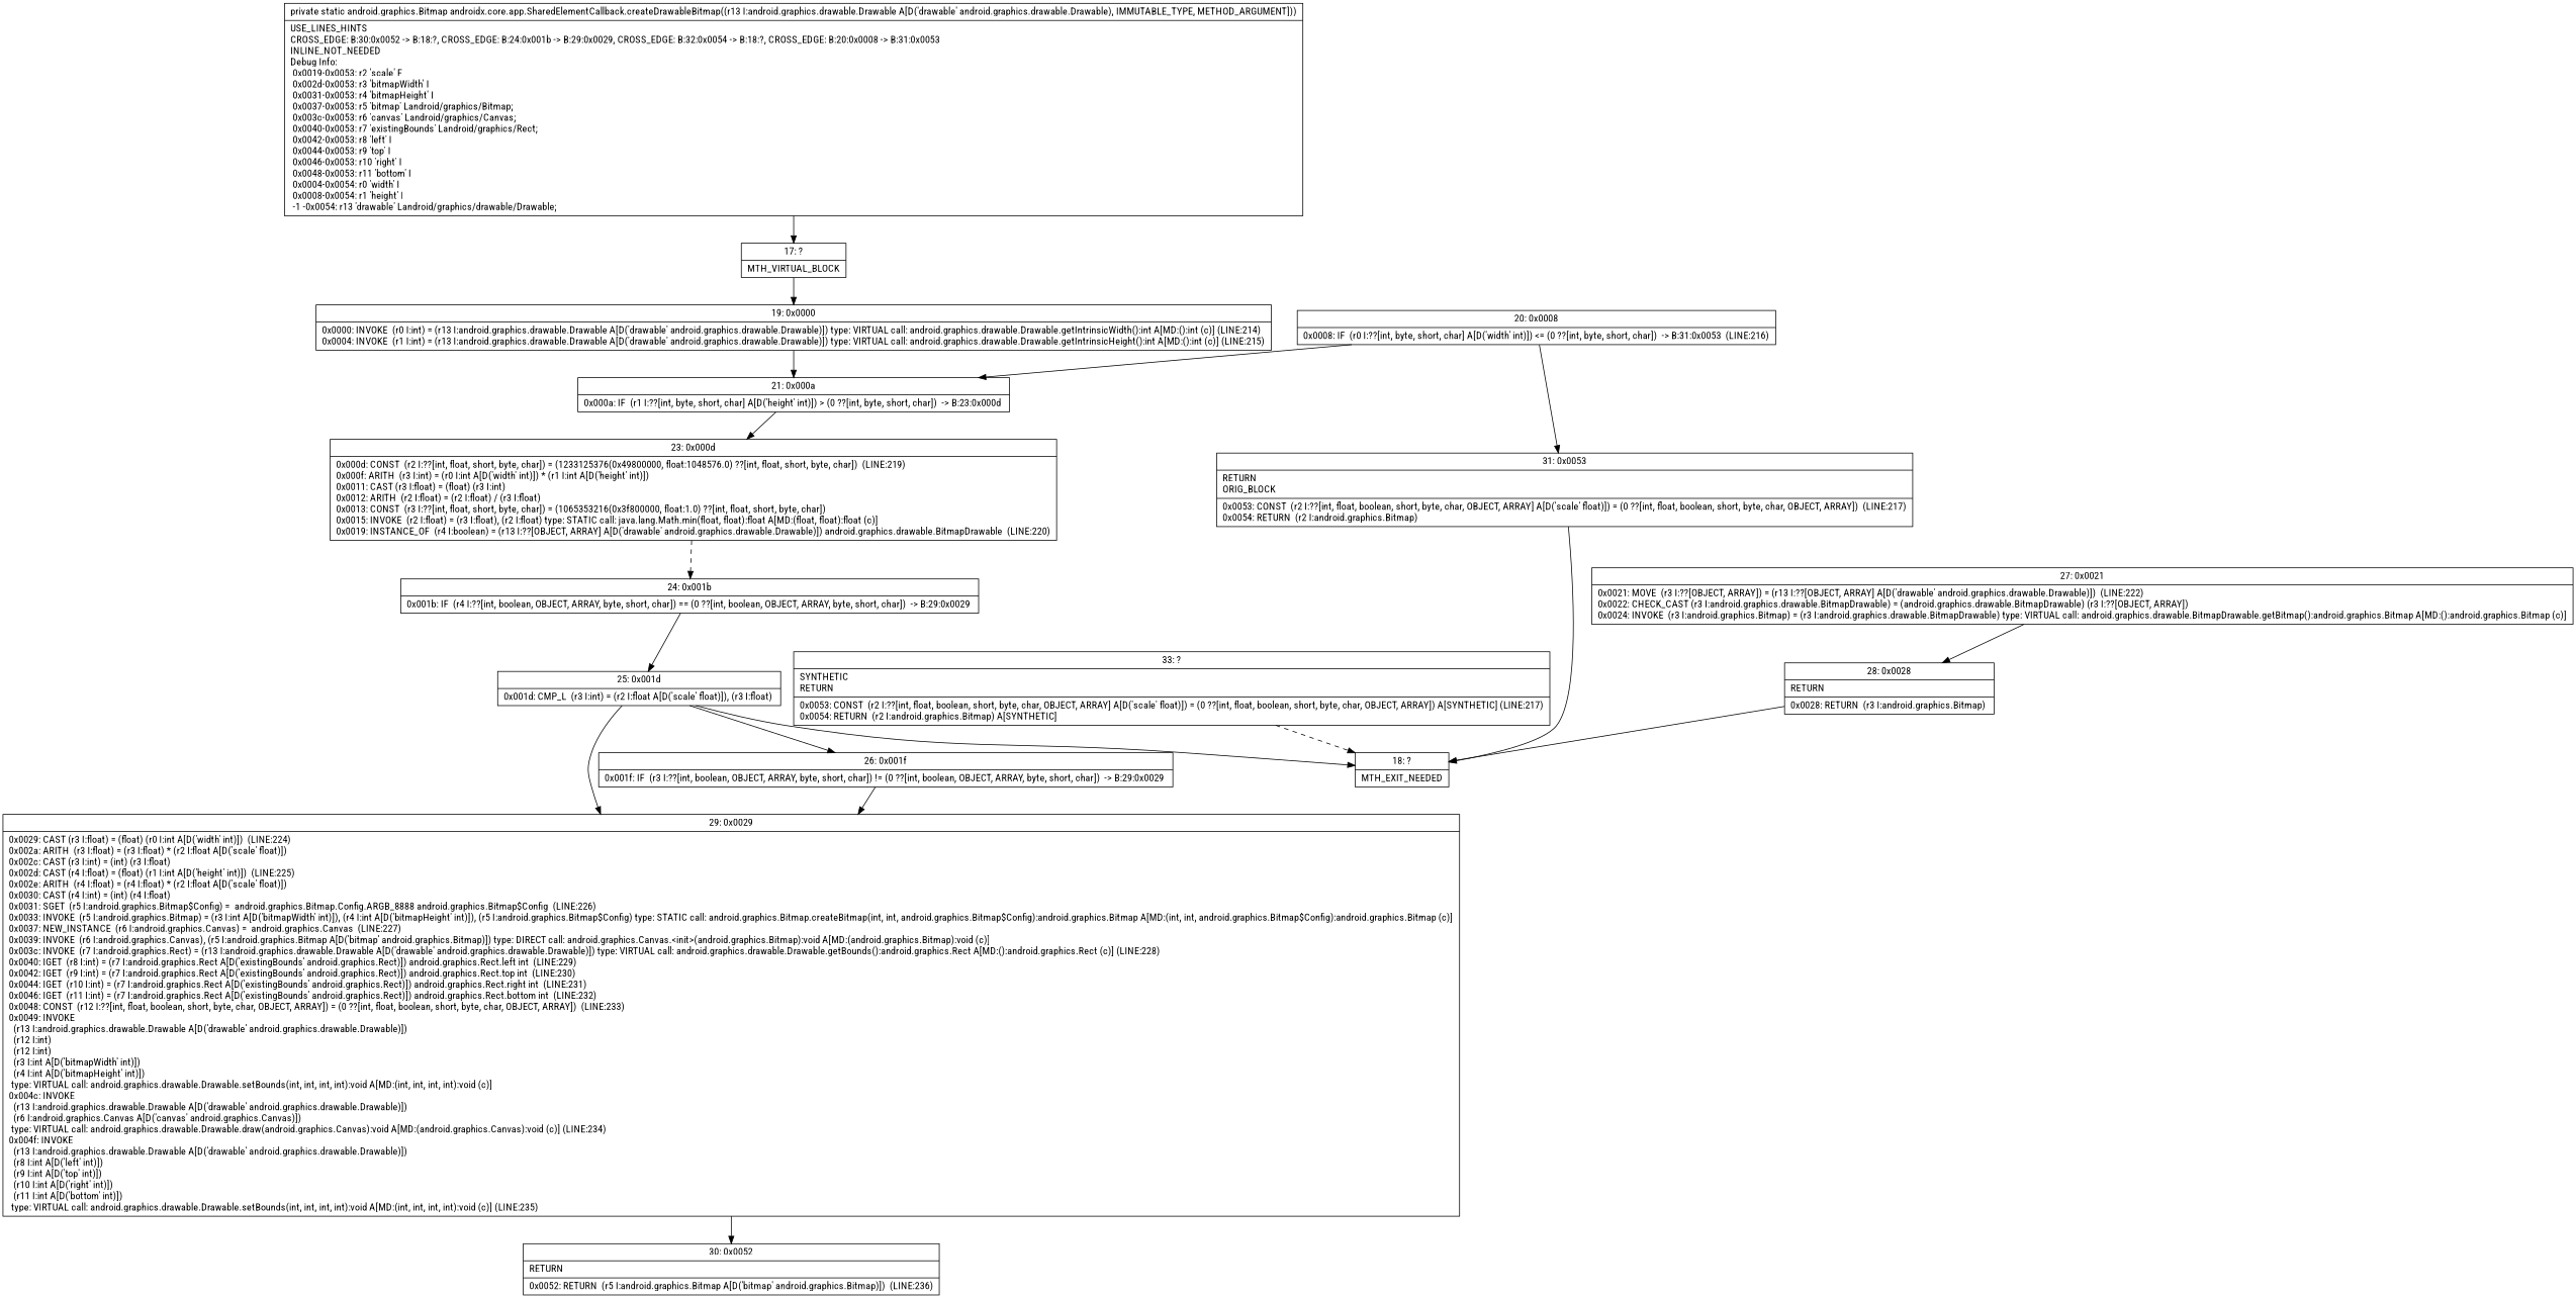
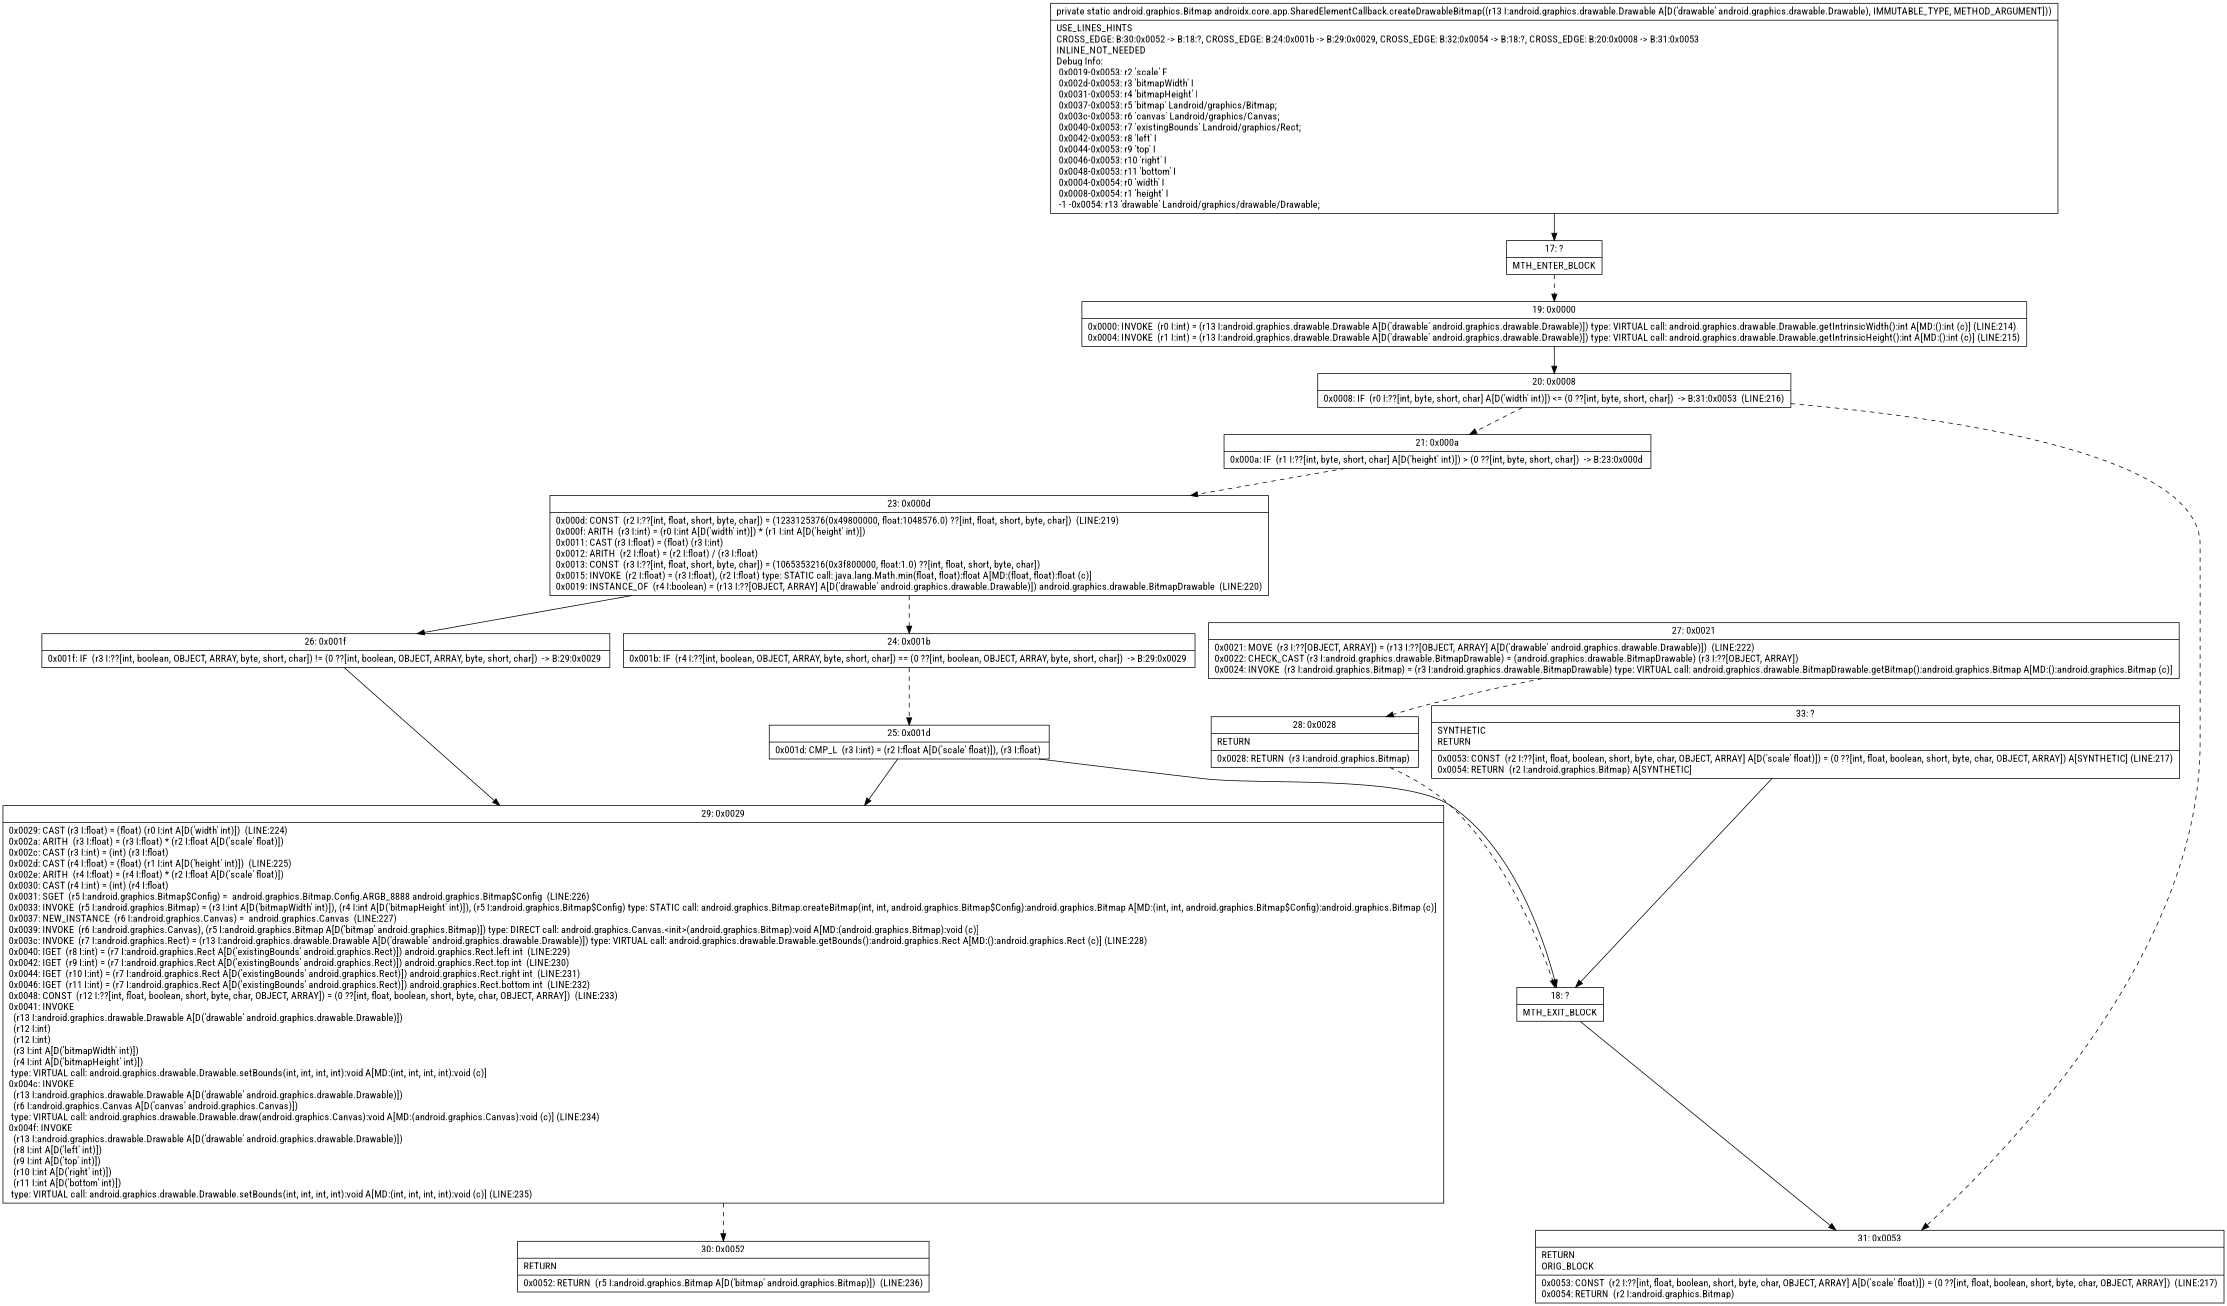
  digraph {
    fontname="Roboto Condensed"
    node [fontname="Roboto Condensed" shape=record]
    edge [fontname="Roboto Condensed"]
-   n1 [label="{17\:\ ?|MTH_VIRTUAL_BLOCK\l}"]
+   n1 [label="{17\:\ ?|MTH_ENTER_BLOCK\l}"]
    n2 [label="{19\:\ 0x0000|0x0000: INVOKE  (r0 I:int) = (r13 I:android.graphics.drawable.Drawable A[D('drawable' android.graphics.drawable.Drawable)]) type: VIRTUAL call: android.graphics.drawable.Drawable.getIntrinsicWidth():int A[MD:():int (c)] (LINE:214)\l0x0004: INVOKE  (r1 I:int) = (r13 I:android.graphics.drawable.Drawable A[D('drawable' android.graphics.drawable.Drawable)]) type: VIRTUAL call: android.graphics.drawable.Drawable.getIntrinsicHeight():int A[MD:():int (c)] (LINE:215)\l}"]
    n3 [label="{20\:\ 0x0008|0x0008: IF  (r0 I:??[int, byte, short, char] A[D('width' int)]) \<= (0 ??[int, byte, short, char])  \-\> B:31:0x0053  (LINE:216)\l}"]
    n4 [label="{21\:\ 0x000a|0x000a: IF  (r1 I:??[int, byte, short, char] A[D('height' int)]) \> (0 ??[int, byte, short, char])  \-\> B:23:0x000d \l}"]
    n5 [label="{31\:\ 0x0053|RETURN\lORIG_BLOCK\l|0x0053: CONST  (r2 I:??[int, float, boolean, short, byte, char, OBJECT, ARRAY] A[D('scale' float)]) = (0 ??[int, float, boolean, short, byte, char, OBJECT, ARRAY])  (LINE:217)\l0x0054: RETURN  (r2 I:android.graphics.Bitmap) \l}"]
    n6 [label="{23\:\ 0x000d|0x000d: CONST  (r2 I:??[int, float, short, byte, char]) = (1233125376(0x49800000, float:1048576.0) ??[int, float, short, byte, char])  (LINE:219)\l0x000f: ARITH  (r3 I:int) = (r0 I:int A[D('width' int)]) * (r1 I:int A[D('height' int)]) \l0x0011: CAST (r3 I:float) = (float) (r3 I:int) \l0x0012: ARITH  (r2 I:float) = (r2 I:float) \/ (r3 I:float) \l0x0013: CONST  (r3 I:??[int, float, short, byte, char]) = (1065353216(0x3f800000, float:1.0) ??[int, float, short, byte, char]) \l0x0015: INVOKE  (r2 I:float) = (r3 I:float), (r2 I:float) type: STATIC call: java.lang.Math.min(float, float):float A[MD:(float, float):float (c)]\l0x0019: INSTANCE_OF  (r4 I:boolean) = (r13 I:??[OBJECT, ARRAY] A[D('drawable' android.graphics.drawable.Drawable)]) android.graphics.drawable.BitmapDrawable  (LINE:220)\l}"]
-   n7 [label="{18\:\ ?|MTH_EXIT_NEEDED\l}"]
+   n7 [label="{18\:\ ?|MTH_EXIT_BLOCK\l}"]
    n8 [label="{24\:\ 0x001b|0x001b: IF  (r4 I:??[int, boolean, OBJECT, ARRAY, byte, short, char]) == (0 ??[int, boolean, OBJECT, ARRAY, byte, short, char])  \-\> B:29:0x0029 \l}"]
    n9 [label="{33\:\ ?|SYNTHETIC\lRETURN\l|0x0053: CONST  (r2 I:??[int, float, boolean, short, byte, char, OBJECT, ARRAY] A[D('scale' float)]) = (0 ??[int, float, boolean, short, byte, char, OBJECT, ARRAY]) A[SYNTHETIC] (LINE:217)\l0x0054: RETURN  (r2 I:android.graphics.Bitmap) A[SYNTHETIC]\l}"]
    n10 [label="{25\:\ 0x001d|0x001d: CMP_L  (r3 I:int) = (r2 I:float A[D('scale' float)]), (r3 I:float) \l}"]
-   n11 [label="{29\:\ 0x0029|0x0029: CAST (r3 I:float) = (float) (r0 I:int A[D('width' int)])  (LINE:224)\l0x002a: ARITH  (r3 I:float) = (r3 I:float) * (r2 I:float A[D('scale' float)]) \l0x002c: CAST (r3 I:int) = (int) (r3 I:float) \l0x002d: CAST (r4 I:float) = (float) (r1 I:int A[D('height' int)])  (LINE:225)\l0x002e: ARITH  (r4 I:float) = (r4 I:float) * (r2 I:float A[D('scale' float)]) \l0x0030: CAST (r4 I:int) = (int) (r4 I:float) \l0x0031: SGET  (r5 I:android.graphics.Bitmap$Config) =  android.graphics.Bitmap.Config.ARGB_8888 android.graphics.Bitmap$Config  (LINE:226)\l0x0033: INVOKE  (r5 I:android.graphics.Bitmap) = (r3 I:int A[D('bitmapWidth' int)]), (r4 I:int A[D('bitmapHeight' int)]), (r5 I:android.graphics.Bitmap$Config) type: STATIC call: android.graphics.Bitmap.createBitmap(int, int, android.graphics.Bitmap$Config):android.graphics.Bitmap A[MD:(int, int, android.graphics.Bitmap$Config):android.graphics.Bitmap (c)]\l0x0037: NEW_INSTANCE  (r6 I:android.graphics.Canvas) =  android.graphics.Canvas  (LINE:227)\l0x0039: INVOKE  (r6 I:android.graphics.Canvas), (r5 I:android.graphics.Bitmap A[D('bitmap' android.graphics.Bitmap)]) type: DIRECT call: android.graphics.Canvas.\<init\>(android.graphics.Bitmap):void A[MD:(android.graphics.Bitmap):void (c)]\l0x003c: INVOKE  (r7 I:android.graphics.Rect) = (r13 I:android.graphics.drawable.Drawable A[D('drawable' android.graphics.drawable.Drawable)]) type: VIRTUAL call: android.graphics.drawable.Drawable.getBounds():android.graphics.Rect A[MD:():android.graphics.Rect (c)] (LINE:228)\l0x0040: IGET  (r8 I:int) = (r7 I:android.graphics.Rect A[D('existingBounds' android.graphics.Rect)]) android.graphics.Rect.left int  (LINE:229)\l0x0042: IGET  (r9 I:int) = (r7 I:android.graphics.Rect A[D('existingBounds' android.graphics.Rect)]) android.graphics.Rect.top int  (LINE:230)\l0x0044: IGET  (r10 I:int) = (r7 I:android.graphics.Rect A[D('existingBounds' android.graphics.Rect)]) android.graphics.Rect.right int  (LINE:231)\l0x0046: IGET  (r11 I:int) = (r7 I:android.graphics.Rect A[D('existingBounds' android.graphics.Rect)]) android.graphics.Rect.bottom int  (LINE:232)\l0x0048: CONST  (r12 I:??[int, float, boolean, short, byte, char, OBJECT, ARRAY]) = (0 ??[int, float, boolean, short, byte, char, OBJECT, ARRAY])  (LINE:233)\l0x0049: INVOKE  \l  (r13 I:android.graphics.drawable.Drawable A[D('drawable' android.graphics.drawable.Drawable)])\l  (r12 I:int)\l  (r12 I:int)\l  (r3 I:int A[D('bitmapWidth' int)])\l  (r4 I:int A[D('bitmapHeight' int)])\l type: VIRTUAL call: android.graphics.drawable.Drawable.setBounds(int, int, int, int):void A[MD:(int, int, int, int):void (c)]\l0x004c: INVOKE  \l  (r13 I:android.graphics.drawable.Drawable A[D('drawable' android.graphics.drawable.Drawable)])\l  (r6 I:android.graphics.Canvas A[D('canvas' android.graphics.Canvas)])\l type: VIRTUAL call: android.graphics.drawable.Drawable.draw(android.graphics.Canvas):void A[MD:(android.graphics.Canvas):void (c)] (LINE:234)\l0x004f: INVOKE  \l  (r13 I:android.graphics.drawable.Drawable A[D('drawable' android.graphics.drawable.Drawable)])\l  (r8 I:int A[D('left' int)])\l  (r9 I:int A[D('top' int)])\l  (r10 I:int A[D('right' int)])\l  (r11 I:int A[D('bottom' int)])\l type: VIRTUAL call: android.graphics.drawable.Drawable.setBounds(int, int, int, int):void A[MD:(int, int, int, int):void (c)] (LINE:235)\l}"]
+   n11 [label="{29\:\ 0x0029|0x0029: CAST (r3 I:float) = (float) (r0 I:int A[D('width' int)])  (LINE:224)\l0x002a: ARITH  (r3 I:float) = (r3 I:float) * (r2 I:float A[D('scale' float)]) \l0x002c: CAST (r3 I:int) = (int) (r3 I:float) \l0x002d: CAST (r4 I:float) = (float) (r1 I:int A[D('height' int)])  (LINE:225)\l0x002e: ARITH  (r4 I:float) = (r4 I:float) * (r2 I:float A[D('scale' float)]) \l0x0030: CAST (r4 I:int) = (int) (r4 I:float) \l0x0031: SGET  (r5 I:android.graphics.Bitmap$Config) =  android.graphics.Bitmap.Config.ARGB_8888 android.graphics.Bitmap$Config  (LINE:226)\l0x0033: INVOKE  (r5 I:android.graphics.Bitmap) = (r3 I:int A[D('bitmapWidth' int)]), (r4 I:int A[D('bitmapHeight' int)]), (r5 I:android.graphics.Bitmap$Config) type: STATIC call: android.graphics.Bitmap.createBitmap(int, int, android.graphics.Bitmap$Config):android.graphics.Bitmap A[MD:(int, int, android.graphics.Bitmap$Config):android.graphics.Bitmap (c)]\l0x0037: NEW_INSTANCE  (r6 I:android.graphics.Canvas) =  android.graphics.Canvas  (LINE:227)\l0x0039: INVOKE  (r6 I:android.graphics.Canvas), (r5 I:android.graphics.Bitmap A[D('bitmap' android.graphics.Bitmap)]) type: DIRECT call: android.graphics.Canvas.\<init\>(android.graphics.Bitmap):void A[MD:(android.graphics.Bitmap):void (c)]\l0x003c: INVOKE  (r7 I:android.graphics.Rect) = (r13 I:android.graphics.drawable.Drawable A[D('drawable' android.graphics.drawable.Drawable)]) type: VIRTUAL call: android.graphics.drawable.Drawable.getBounds():android.graphics.Rect A[MD:():android.graphics.Rect (c)] (LINE:228)\l0x0040: IGET  (r8 I:int) = (r7 I:android.graphics.Rect A[D('existingBounds' android.graphics.Rect)]) android.graphics.Rect.left int  (LINE:229)\l0x0042: IGET  (r9 I:int) = (r7 I:android.graphics.Rect A[D('existingBounds' android.graphics.Rect)]) android.graphics.Rect.top int  (LINE:230)\l0x0044: IGET  (r10 I:int) = (r7 I:android.graphics.Rect A[D('existingBounds' android.graphics.Rect)]) android.graphics.Rect.right int  (LINE:231)\l0x0046: IGET  (r11 I:int) = (r7 I:android.graphics.Rect A[D('existingBounds' android.graphics.Rect)]) android.graphics.Rect.bottom int  (LINE:232)\l0x0048: CONST  (r12 I:??[int, float, boolean, short, byte, char, OBJECT, ARRAY]) = (0 ??[int, float, boolean, short, byte, char, OBJECT, ARRAY])  (LINE:233)\l0x0041: INVOKE  \l  (r13 I:android.graphics.drawable.Drawable A[D('drawable' android.graphics.drawable.Drawable)])\l  (r12 I:int)\l  (r12 I:int)\l  (r3 I:int A[D('bitmapWidth' int)])\l  (r4 I:int A[D('bitmapHeight' int)])\l type: VIRTUAL call: android.graphics.drawable.Drawable.setBounds(int, int, int, int):void A[MD:(int, int, int, int):void (c)]\l0x004c: INVOKE  \l  (r13 I:android.graphics.drawable.Drawable A[D('drawable' android.graphics.drawable.Drawable)])\l  (r6 I:android.graphics.Canvas A[D('canvas' android.graphics.Canvas)])\l type: VIRTUAL call: android.graphics.drawable.Drawable.draw(android.graphics.Canvas):void A[MD:(android.graphics.Canvas):void (c)] (LINE:234)\l0x004f: INVOKE  \l  (r13 I:android.graphics.drawable.Drawable A[D('drawable' android.graphics.drawable.Drawable)])\l  (r8 I:int A[D('left' int)])\l  (r9 I:int A[D('top' int)])\l  (r10 I:int A[D('right' int)])\l  (r11 I:int A[D('bottom' int)])\l type: VIRTUAL call: android.graphics.drawable.Drawable.setBounds(int, int, int, int):void A[MD:(int, int, int, int):void (c)] (LINE:235)\l}"]
    n12 [label="{26\:\ 0x001f|0x001f: IF  (r3 I:??[int, boolean, OBJECT, ARRAY, byte, short, char]) != (0 ??[int, boolean, OBJECT, ARRAY, byte, short, char])  \-\> B:29:0x0029 \l}"]
    n13 [label="{30\:\ 0x0052|RETURN\l|0x0052: RETURN  (r5 I:android.graphics.Bitmap A[D('bitmap' android.graphics.Bitmap)])  (LINE:236)\l}"]
    n14 [label="{27\:\ 0x0021|0x0021: MOVE  (r3 I:??[OBJECT, ARRAY]) = (r13 I:??[OBJECT, ARRAY] A[D('drawable' android.graphics.drawable.Drawable)])  (LINE:222)\l0x0022: CHECK_CAST (r3 I:android.graphics.drawable.BitmapDrawable) = (android.graphics.drawable.BitmapDrawable) (r3 I:??[OBJECT, ARRAY]) \l0x0024: INVOKE  (r3 I:android.graphics.Bitmap) = (r3 I:android.graphics.drawable.BitmapDrawable) type: VIRTUAL call: android.graphics.drawable.BitmapDrawable.getBitmap():android.graphics.Bitmap A[MD:():android.graphics.Bitmap (c)]\l}"]
    n15 [label="{28\:\ 0x0028|RETURN\l|0x0028: RETURN  (r3 I:android.graphics.Bitmap) \l}"]
    n16 [label="{private static android.graphics.Bitmap androidx.core.app.SharedElementCallback.createDrawableBitmap((r13 I:android.graphics.drawable.Drawable A[D('drawable' android.graphics.drawable.Drawable), IMMUTABLE_TYPE, METHOD_ARGUMENT]))  | USE_LINES_HINTS\lCROSS_EDGE: B:30:0x0052 \-\> B:18:?, CROSS_EDGE: B:24:0x001b \-\> B:29:0x0029, CROSS_EDGE: B:32:0x0054 \-\> B:18:?, CROSS_EDGE: B:20:0x0008 \-\> B:31:0x0053\lINLINE_NOT_NEEDED\lDebug Info:\l  0x0019\-0x0053: r2 'scale' F\l  0x002d\-0x0053: r3 'bitmapWidth' I\l  0x0031\-0x0053: r4 'bitmapHeight' I\l  0x0037\-0x0053: r5 'bitmap' Landroid\/graphics\/Bitmap;\l  0x003c\-0x0053: r6 'canvas' Landroid\/graphics\/Canvas;\l  0x0040\-0x0053: r7 'existingBounds' Landroid\/graphics\/Rect;\l  0x0042\-0x0053: r8 'left' I\l  0x0044\-0x0053: r9 'top' I\l  0x0046\-0x0053: r10 'right' I\l  0x0048\-0x0053: r11 'bottom' I\l  0x0004\-0x0054: r0 'width' I\l  0x0008\-0x0054: r1 'height' I\l  \-1 \-0x0054: r13 'drawable' Landroid\/graphics\/drawable\/Drawable;\l}"]
-   n1 -> n2
-   n2 -> n4
-   n3 -> n4 [style=solid]
-   n3 -> n5
-   n4 -> n6
-   n5 -> n7
+   n1 -> n2 [style=dashed]
+   n2 -> n3
+   n3 -> n4 [style=dashed]
+   n3 -> n5 [style=dashed]
+   n4 -> n6 [style=dashed]
+   n7 -> n5
    n6 -> n8 [style=dashed]
-   n8 -> n10 [style=solid]
-   n9 -> n7 [style=dashed]
+   n8 -> n10 [style=dashed]
+   n9 -> n7
    n10 -> n7
    n10 -> n11
-   n10 -> n12
-   n11 -> n13
+   n6 -> n12
+   n11 -> n13 [style=dashed]
    n12 -> n11
-   n14 -> n15
-   n15 -> n7
+   n14 -> n15 [style=dashed]
+   n15 -> n7 [style=dashed]
    n16 -> n1
  }
